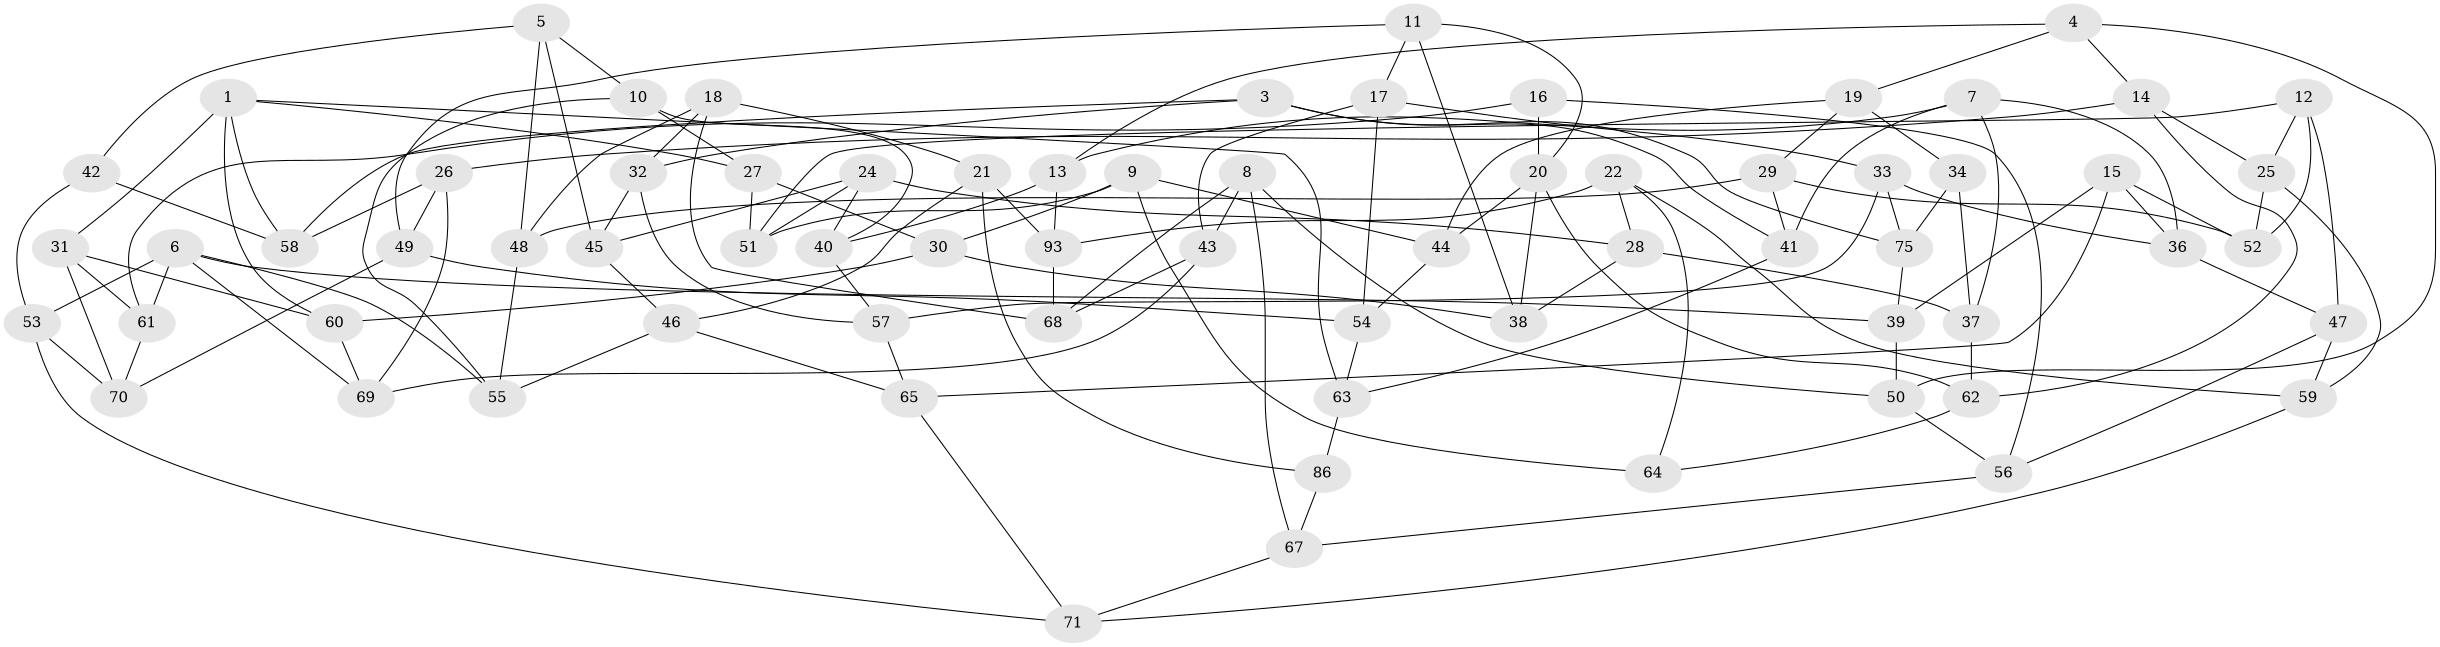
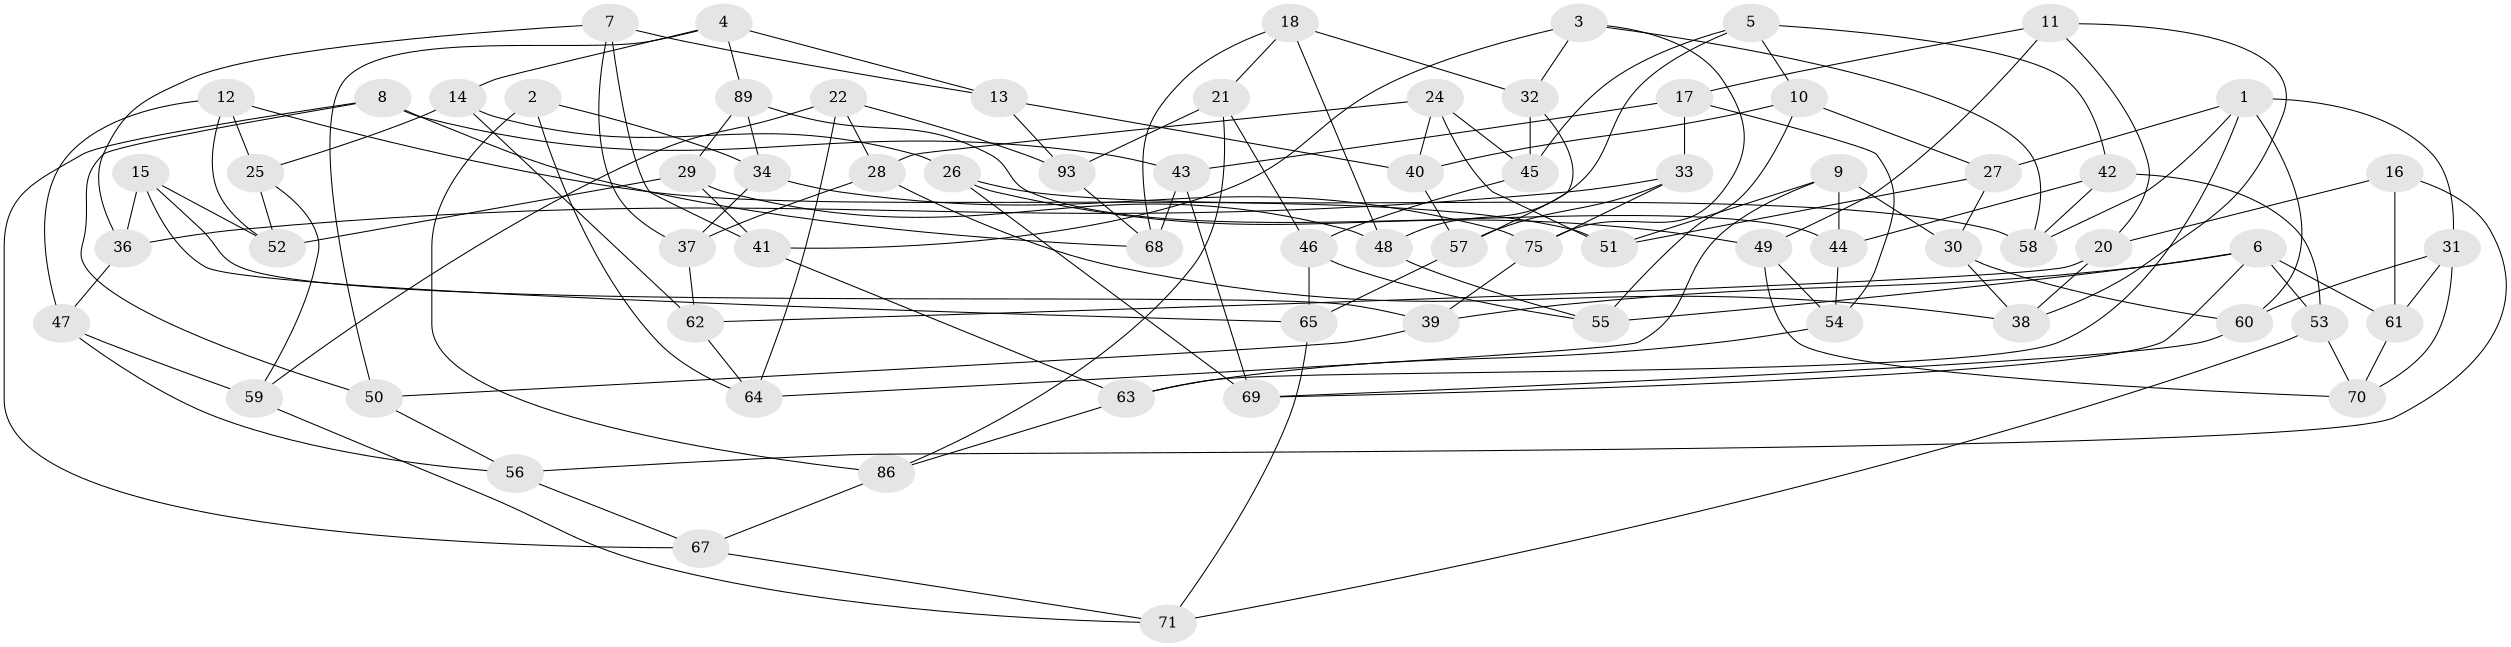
  graph {
    node [color=gray90 style=filled]
    1
    27
    58
    60
    63
    31
    30
    51
    69
    n10 [label=86]
+   2
    34
    64
    n14 [label=75]
    37
    61
    70
    67
    3
    32
    41
    45
    57
    39
    4
    13
    14
-   19
+   19 [label=89]
    50
    40
    n31 [label=93]
    25
    26
    62
    44
    29
    56
    5
    10
    42
    48
    55
    53
    46
    6
    71
    7
    36
    47
    8
    43
    68
    9
    38
    54
    11
    17
    20
    49
    33
    12
    52
    59
    15
    65
    16
    18
    21
    22
    28
    24
    1 -- 27
    1 -- 58
    1 -- 60
    1 -- 63
    1 -- 31
    27 -- 30
    27 -- 51
    60 -- 69
    63 -- n10
    31 -- 60
    31 -- 61
    31 -- 70
    30 -- 60
    30 -- 38
    n10 -- 67
+   2 -- n10
+   2 -- 34
+   2 -- 64
    34 -- n14
    34 -- 37
    n14 -- 39
    37 -- 62
    61 -- 70
    67 -- 71
    3 -- 58
    3 -- n14
    3 -- 32
    3 -- 41
    32 -- 45
    32 -- 57
    41 -- 63
    45 -- 46
    57 -- 65
    39 -- 50
    4 -- 13
    4 -- 14
    4 -- 19
    4 -- 50
    13 -- 40
    13 -- n31
    14 -- 25
    14 -- 26
    14 -- 62
    19 -- 34
    19 -- 44
    19 -- 29
    50 -- 56
    40 -- 57
    n31 -- 68
    25 -- 52
    25 -- 59
    26 -- 58
    26 -- 69
    26 -- 49
    62 -- 64
    44 -- 54
    29 -- 41
    29 -- 48
    29 -- 52
    56 -- 67
    5 -- 45
    5 -- 10
    5 -- 42
    5 -- 48
    10 -- 27
    10 -- 40
    10 -- 55
    42 -- 58
-   20 -- 44
+   42 -- 44
    42 -- 53
    48 -- 55
    53 -- 70
    53 -- 71
    46 -- 55
    46 -- 65
    6 -- 69
    6 -- 61
    6 -- 39
    6 -- 55
    6 -- 53
    7 -- 37
    7 -- 41
    7 -- 13
    7 -- 36
    36 -- 47
    47 -- 56
    47 -- 59
    8 -- 67
    8 -- 50
    8 -- 43
    8 -- 68
    43 -- 69
    43 -- 68
    9 -- 30
    9 -- 51
    9 -- 64
    9 -- 44
    54 -- 63
    11 -- 38
    11 -- 17
    11 -- 20
    11 -- 49
    17 -- 43
    17 -- 54
    17 -- 33
    20 -- 62
    20 -- 38
    49 -- 70
    49 -- 54
    33 -- n14
    33 -- 57
    33 -- 36
    12 -- 51
    12 -- 25
    12 -- 47
    12 -- 52
    59 -- 71
    15 -- 39
    15 -- 36
    15 -- 52
    15 -- 65
    65 -- 71
    16 -- 61
    16 -- 56
    16 -- 20
    18 -- 32
    18 -- 48
    18 -- 68
    18 -- 21
    21 -- n10
    21 -- n31
    21 -- 46
    22 -- 64
    22 -- n31
    22 -- 59
    22 -- 28
    28 -- 37
    28 -- 38
    24 -- 51
    24 -- 45
    24 -- 40
    24 -- 28
  }
